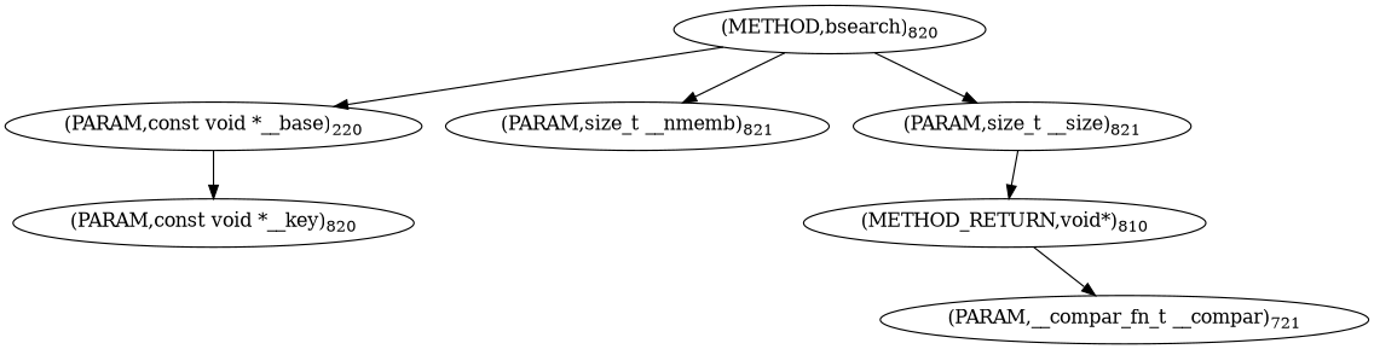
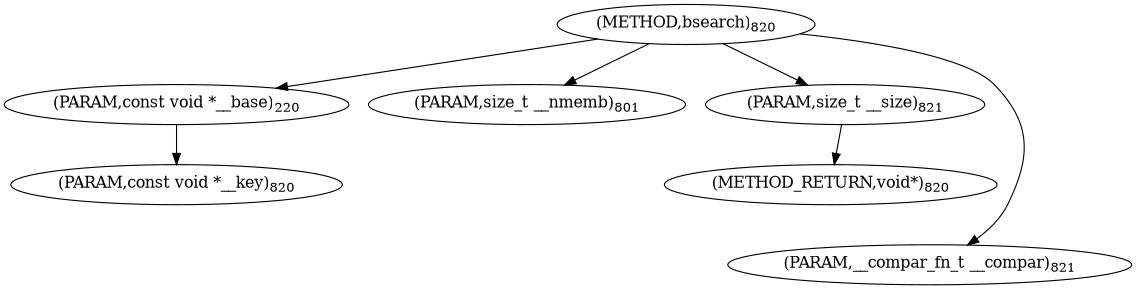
  digraph {
    n1 [label=<(METHOD,bsearch)<SUB>820</SUB>>]
    n2 [label=<(PARAM,const void *__base)<SUB>220</SUB>>]
-   n3 [label=<(PARAM,size_t __nmemb)<SUB>821</SUB>>]
+   n3 [label=<(PARAM,size_t __nmemb)<SUB>801</SUB>>]
    n4 [label=<(PARAM,size_t __size)<SUB>821</SUB>>]
-   n5 [label=<(PARAM,__compar_fn_t __compar)<SUB>721</SUB>>]
+   n5 [label=<(PARAM,__compar_fn_t __compar)<SUB>821</SUB>>]
    n6 [label=<(PARAM,const void *__key)<SUB>820</SUB>>]
-   n7 [label=<(METHOD_RETURN,void*)<SUB>810</SUB>>]
+   n7 [label=<(METHOD_RETURN,void*)<SUB>820</SUB>>]
    n1 -> n2
    n1 -> n3
    n1 -> n4
-   n7 -> n5
+   n1 -> n5
    n2 -> n6
    n4 -> n7
  }
